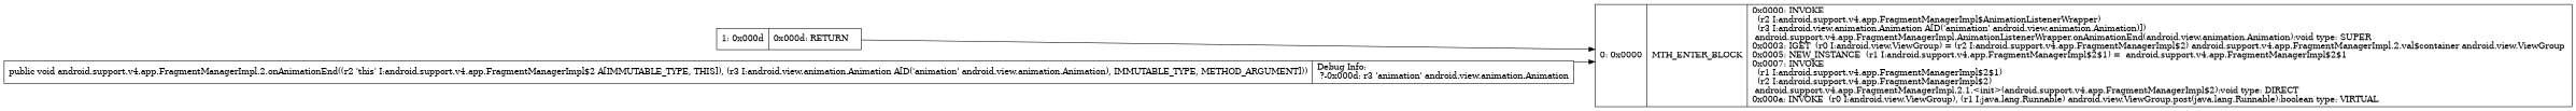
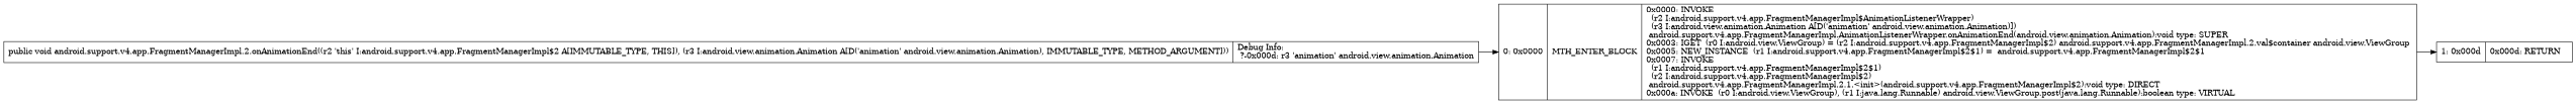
  digraph {
    rankdir=LR
    node [shape=record]
    n1 [label="{0\:\ 0x0000|MTH_ENTER_BLOCK\l|0x0000: INVOKE  \l  (r2 I:android.support.v4.app.FragmentManagerImpl$AnimationListenerWrapper)\l  (r3 I:android.view.animation.Animation A[D('animation' android.view.animation.Animation)])\l android.support.v4.app.FragmentManagerImpl.AnimationListenerWrapper.onAnimationEnd(android.view.animation.Animation):void type: SUPER \l0x0003: IGET  (r0 I:android.view.ViewGroup) = (r2 I:android.support.v4.app.FragmentManagerImpl$2) android.support.v4.app.FragmentManagerImpl.2.val$container android.view.ViewGroup \l0x0005: NEW_INSTANCE  (r1 I:android.support.v4.app.FragmentManagerImpl$2$1) =  android.support.v4.app.FragmentManagerImpl$2$1 \l0x0007: INVOKE  \l  (r1 I:android.support.v4.app.FragmentManagerImpl$2$1)\l  (r2 I:android.support.v4.app.FragmentManagerImpl$2)\l android.support.v4.app.FragmentManagerImpl.2.1.\<init\>(android.support.v4.app.FragmentManagerImpl$2):void type: DIRECT \l0x000a: INVOKE  (r0 I:android.view.ViewGroup), (r1 I:java.lang.Runnable) android.view.ViewGroup.post(java.lang.Runnable):boolean type: VIRTUAL \l}"]
    n2 [label="{1\:\ 0x000d|0x000d: RETURN   \l}"]
    n3 [label="{public void android.support.v4.app.FragmentManagerImpl.2.onAnimationEnd((r2 'this' I:android.support.v4.app.FragmentManagerImpl$2 A[IMMUTABLE_TYPE, THIS]), (r3 I:android.view.animation.Animation A[D('animation' android.view.animation.Animation), IMMUTABLE_TYPE, METHOD_ARGUMENT]))  | Debug Info:\l  ?\-0x000d: r3 'animation' android.view.animation.Animation\l}"]
-   n2 -> n1
+   n1 -> n2
    n3 -> n1
  }
